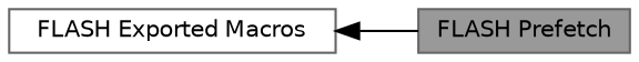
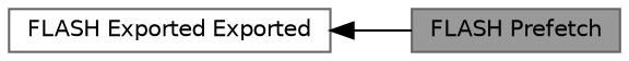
  digraph {
    rankdir=LR
    node [fontname=Helvetica fontsize=10 shape=box style=filled]
-   n1 [color=grey40 fillcolor=white height=0.2 label="FLASH Exported Macros" width=0.4]
+   n1 [color=grey40 fillcolor=white height=0.2 label="FLASH Exported Exported" width=0.4]
    n2 [color=gray40 fillcolor=grey60 fontcolor=black height=0.2 label="FLASH Prefetch" width=0.4]
    n1 -> n2 [dir=back fontname=Helvetica fontsize=10 labelfontname=Helvetica labelfontsize=10 shape=plaintext style=solid]
  }
